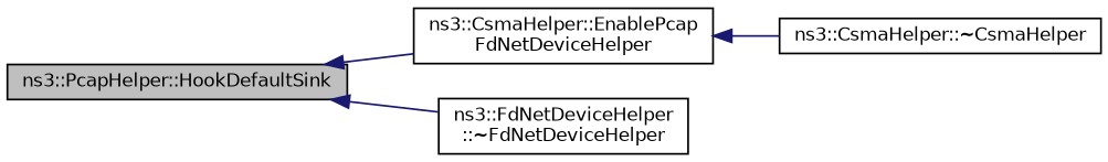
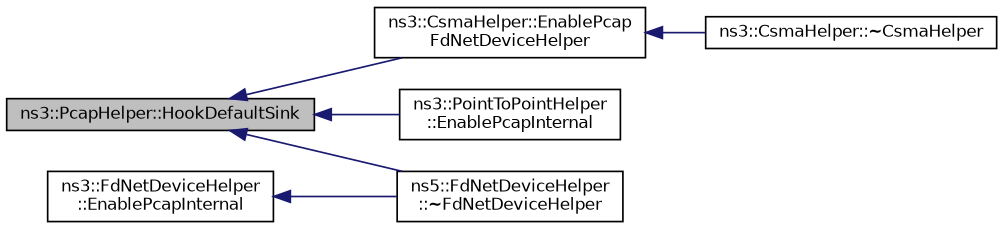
  digraph {
    rankdir=LR
    node [color=black fillcolor=white fontname=Helvetica fontsize=10 shape=record style=filled]
    edge [color=midnightblue dir=back fontname=Helvetica fontsize=10 labelfontname=Helvetica labelfontsize=10 style=solid]
    n1 [fillcolor=grey75 fontcolor=black height=0.2 label="ns3::PcapHelper::HookDefaultSink" width=0.4]
    n2 [height=0.2 label="ns3::CsmaHelper::EnablePcap\lFdNetDeviceHelper" width=0.4]
-   n4 [height=0.2 label="ns3::FdNetDeviceHelper\l::~FdNetDeviceHelper" width=0.4]
+   n3 [height=0.2 label="ns3::PointToPointHelper\l::EnablePcapInternal" width=0.4]
+   n4 [height=0.2 label="ns5::FdNetDeviceHelper\l::~FdNetDeviceHelper" width=0.4]
    n5 [height=0.2 label="ns3::CsmaHelper::~CsmaHelper" width=0.4]
+   n6 [height=0.2 label="ns3::FdNetDeviceHelper\l::EnablePcapInternal" width=0.4]
    n1 -> n2
+   n1 -> n3
    n1 -> n4
    n2 -> n5
+   n6 -> n4
  }
